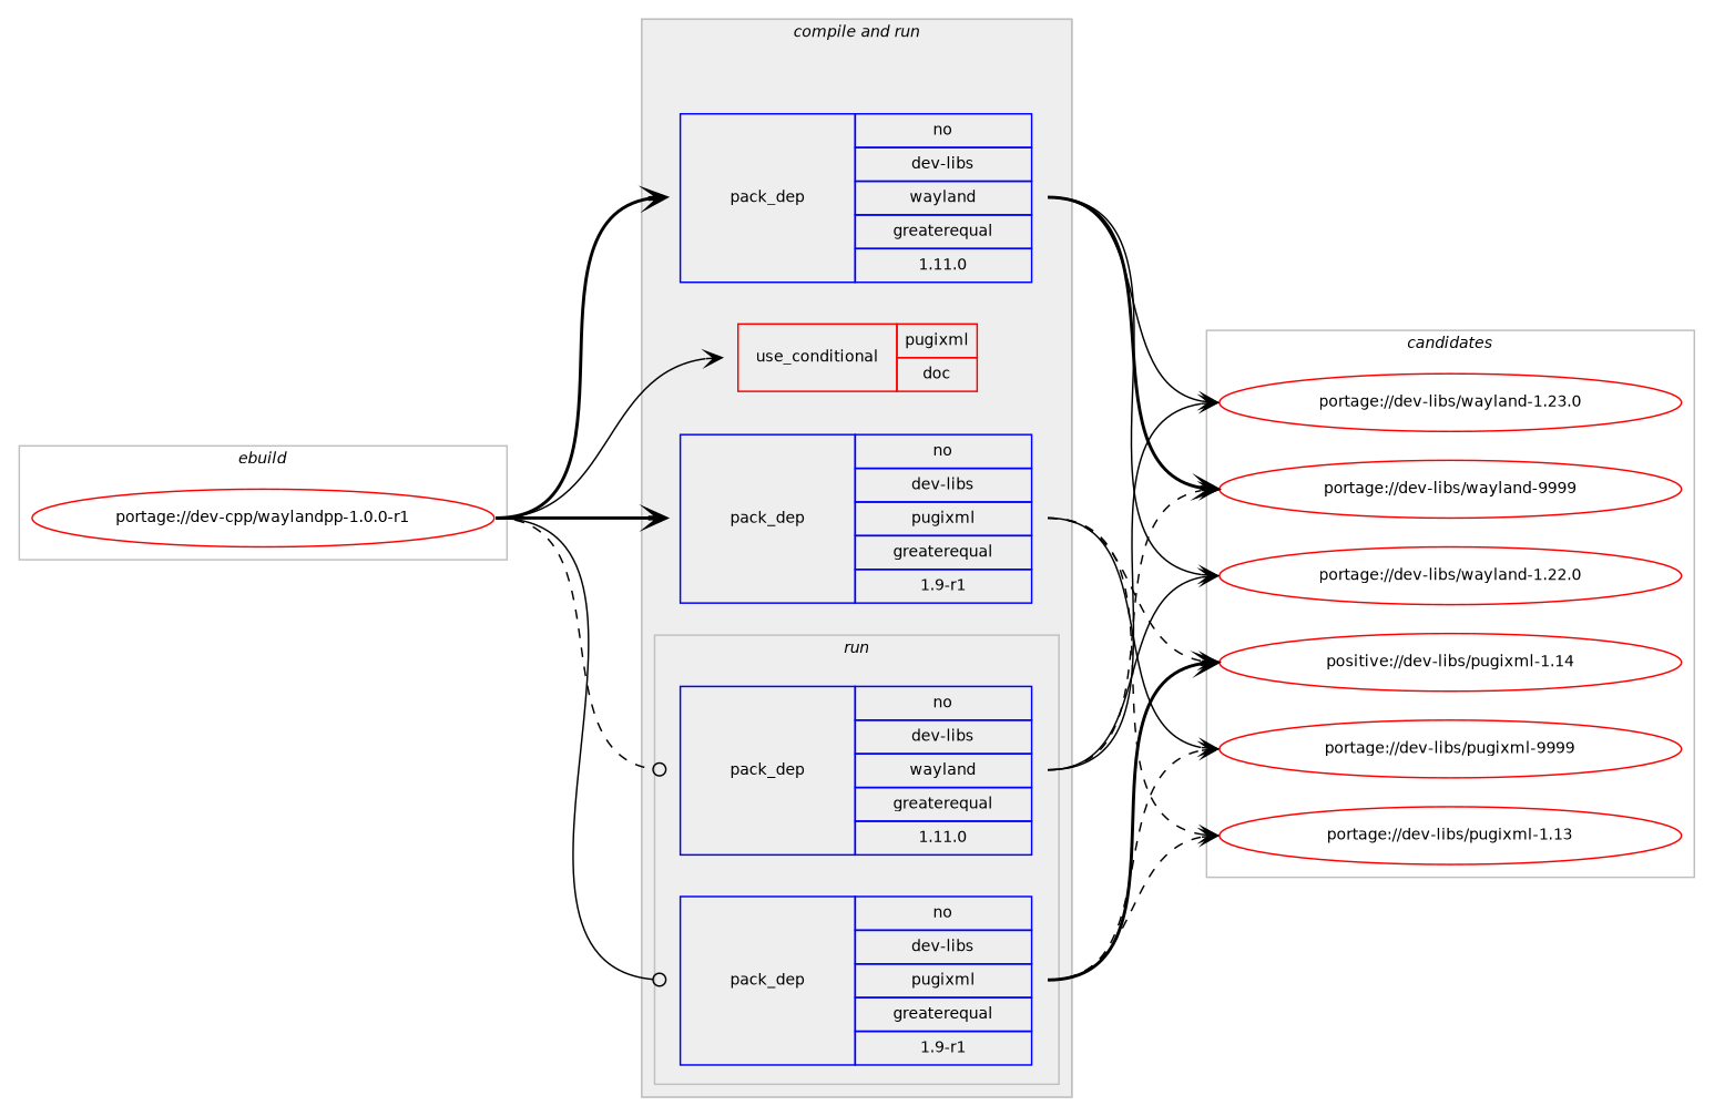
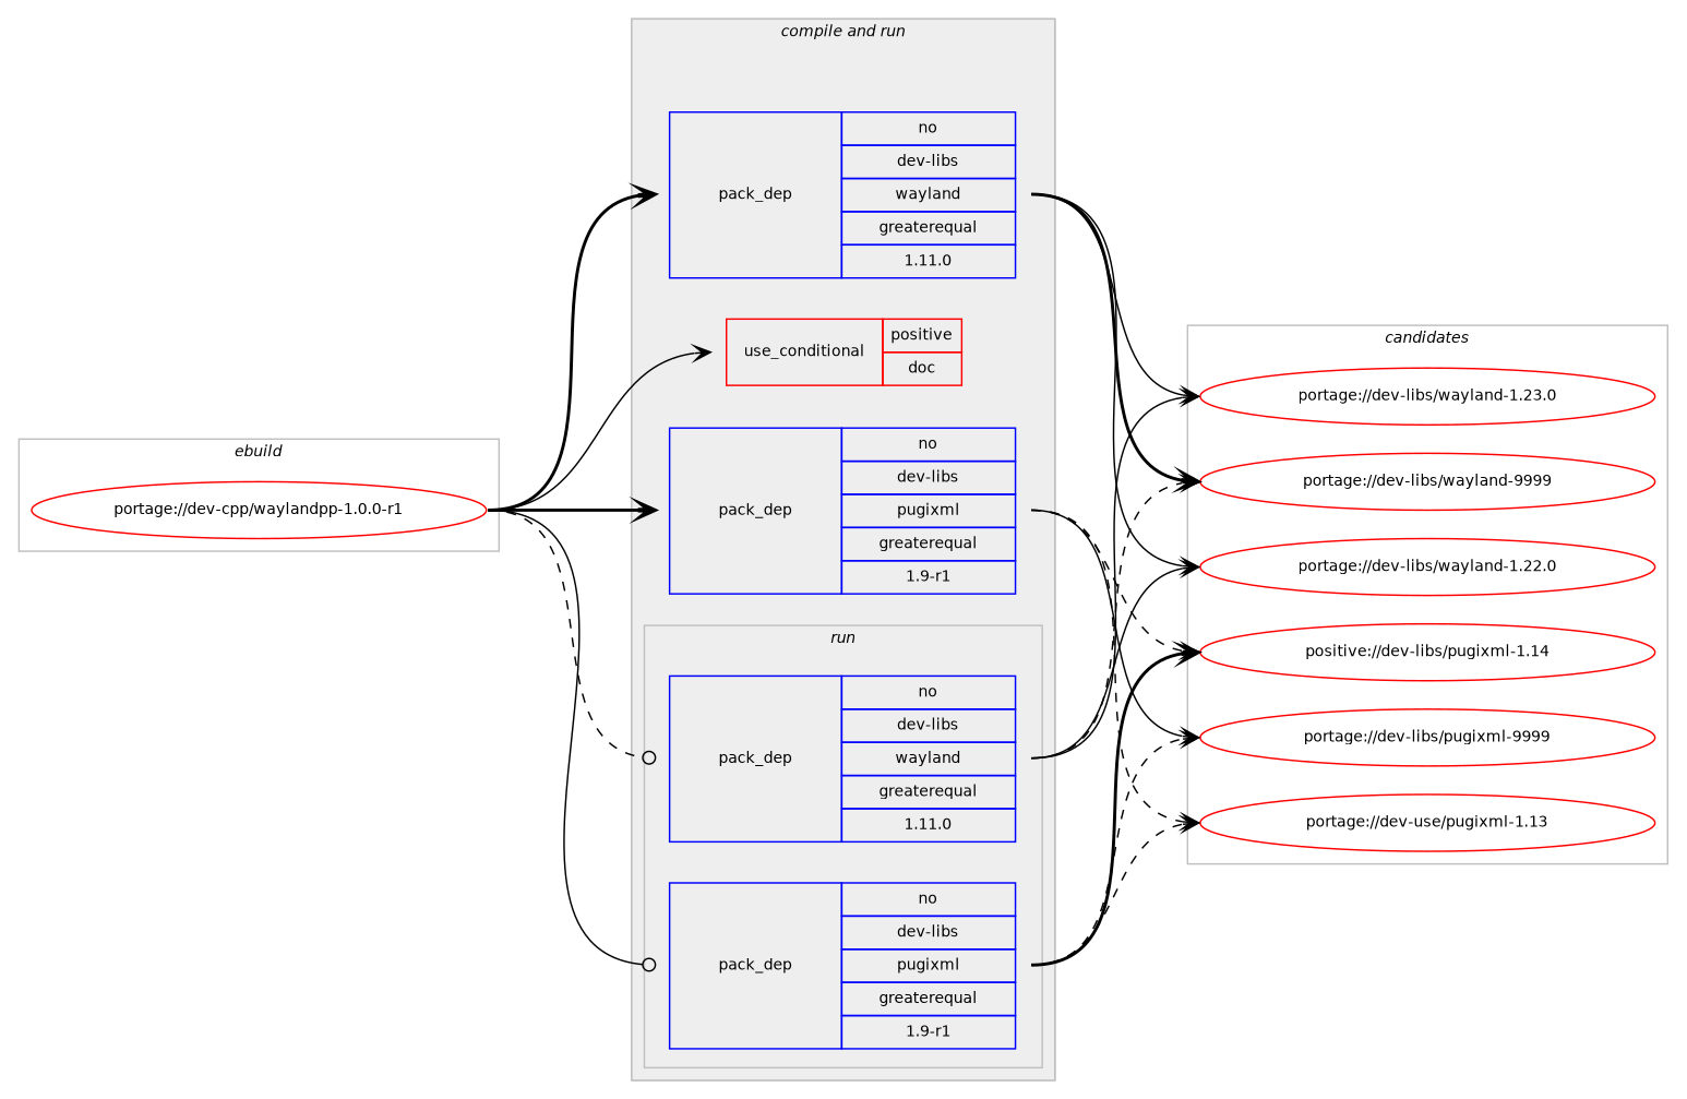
  digraph {
    compound=true
    concentrate=true
    fontname=Helvetica
    fontsize=10
    newrank=true
    rankdir=LR
    ranksep=1.5
    node [color=red fontname=Helvetica fontsize=10]
    edge [arrowhead=vee headport=w style=solid tailport=e weight=100]
    n1 [label="portage://dev-cpp/waylandpp-1.0.0-r1" width=4]
-   n2 [label=<<TABLE BORDER="0" CELLBORDER="1" CELLSPACING="0" CELLPADDING="4"><TR><TD ROWSPAN="3" CELLPADDING="10">use_conditional</TD></TR><TR><TD>pugixml</TD></TR><TR><TD>doc</TD></TR></TABLE>> shape=none]
+   n2 [label=<<TABLE BORDER="0" CELLBORDER="1" CELLSPACING="0" CELLPADDING="4"><TR><TD ROWSPAN="3" CELLPADDING="10">use_conditional</TD></TR><TR><TD>positive</TD></TR><TR><TD>doc</TD></TR></TABLE>> shape=none]
    n3 [color=blue label=<<TABLE BORDER="0" CELLBORDER="1" CELLSPACING="0" CELLPADDING="4" WIDTH="220"><TR><TD ROWSPAN="6" CELLPADDING="30">pack_dep</TD></TR><TR><TD WIDTH="110">no</TD></TR><TR><TD>dev-libs</TD></TR><TR><TD>pugixml</TD></TR><TR><TD>greaterequal</TD></TR><TR><TD>1.9-r1</TD></TR></TABLE>> shape=none]
    n4 [color=blue label=<<TABLE BORDER="0" CELLBORDER="1" CELLSPACING="0" CELLPADDING="4" WIDTH="220"><TR><TD ROWSPAN="6" CELLPADDING="30">pack_dep</TD></TR><TR><TD WIDTH="110">no</TD></TR><TR><TD>dev-libs</TD></TR><TR><TD>wayland</TD></TR><TR><TD>greaterequal</TD></TR><TR><TD>1.11.0</TD></TR></TABLE>> shape=none]
    n5 [color=blue label=<<TABLE BORDER="0" CELLBORDER="1" CELLSPACING="0" CELLPADDING="4" WIDTH="220"><TR><TD ROWSPAN="6" CELLPADDING="30">pack_dep</TD></TR><TR><TD WIDTH="110">no</TD></TR><TR><TD>dev-libs</TD></TR><TR><TD>pugixml</TD></TR><TR><TD>greaterequal</TD></TR><TR><TD>1.9-r1</TD></TR></TABLE>> shape=none]
    n6 [color=blue label=<<TABLE BORDER="0" CELLBORDER="1" CELLSPACING="0" CELLPADDING="4" WIDTH="220"><TR><TD ROWSPAN="6" CELLPADDING="30">pack_dep</TD></TR><TR><TD WIDTH="110">no</TD></TR><TR><TD>dev-libs</TD></TR><TR><TD>wayland</TD></TR><TR><TD>greaterequal</TD></TR><TR><TD>1.11.0</TD></TR></TABLE>> shape=none]
-   n7 [label="portage://dev-libs/pugixml-1.13" width=4]
+   n7 [label="portage://dev-use/pugixml-1.13" width=4]
    n8 [label="positive://dev-libs/pugixml-1.14" width=4]
    n9 [label="portage://dev-libs/pugixml-9999" width=4]
    n10 [label="portage://dev-libs/wayland-1.22.0" width=4]
    n11 [label="portage://dev-libs/wayland-1.23.0" width=4]
    n12 [label="portage://dev-libs/wayland-9999" width=4]
    subgraph cluster_1 {
      color=gray
      label=<<i>ebuild</i>>
      rank=same
      n1
    }
    subgraph cluster_2 {
      color=gray
      label=<<i>dependencies</i>>
      subgraph cluster_3 {
        color=gray
        fillcolor="#eeeeee"
        label=<<i>compile</i>>
        style=filled
        subgraph sub_4 {
          color=gray
          fillcolor="#eeeeee"
          label=<<i>compile</i>>
          style=filled
          n2
        }
        subgraph sub_5 {
          color=gray
          fillcolor="#eeeeee"
          label=<<i>compile</i>>
          style=filled
          n3
        }
        subgraph sub_6 {
          color=gray
          fillcolor="#eeeeee"
          label=<<i>compile</i>>
          style=filled
          n4
        }
      }
      subgraph cluster_7 {
        color=gray
        fillcolor="#eeeeee"
        label=<<i>compile and run</i>>
        style=filled
      }
      subgraph cluster_8 {
        color=gray
        fillcolor="#eeeeee"
        label=<<i>run</i>>
        style=filled
        subgraph sub_9 {
          color=gray
          fillcolor="#eeeeee"
          label=<<i>run</i>>
          style=filled
          n5
        }
        subgraph sub_10 {
          color=gray
          fillcolor="#eeeeee"
          label=<<i>run</i>>
          style=filled
          n6
        }
      }
    }
    subgraph cluster_11 {
      color=gray
      label=<<i>candidates</i>>
      rank=same
      subgraph sub_12 {
        color=black
        label=<<i>candidates</i>>
        nodesep=1
        rank=same
        n7
        n8
        n9
      }
      subgraph sub_13 {
        color=black
        label=<<i>candidates</i>>
        nodesep=1
        rank=same
        n10
        n11
        n12
      }
      subgraph sub_14 {
        color=black
        label=<<i>candidates</i>>
        nodesep=1
        rank=same
        n7
        n8
        n9
      }
      subgraph sub_15 {
        color=black
        label=<<i>candidates</i>>
        nodesep=1
        rank=same
        n10
        n11
        n12
      }
    }
    n1 -> n2 [weight=20]
    n1 -> n3 [style=bold weight=20]
    n1 -> n4 [style=bold weight=20]
    n1 -> n5 [arrowhead=odot weight=20]
    n1 -> n6 [arrowhead=odot style=dashed weight=20]
    n3 -> n7 [style=dashed]
    n3 -> n8 [style=dashed]
    n3 -> n9
    n4 -> n10
    n4 -> n11
    n4 -> n12 [style=bold]
    n5 -> n7 [style=dashed]
    n5 -> n8 [style=bold]
    n5 -> n9 [style=dashed]
    n6 -> n10
    n6 -> n11
    n6 -> n12 [style=dashed]
  }
